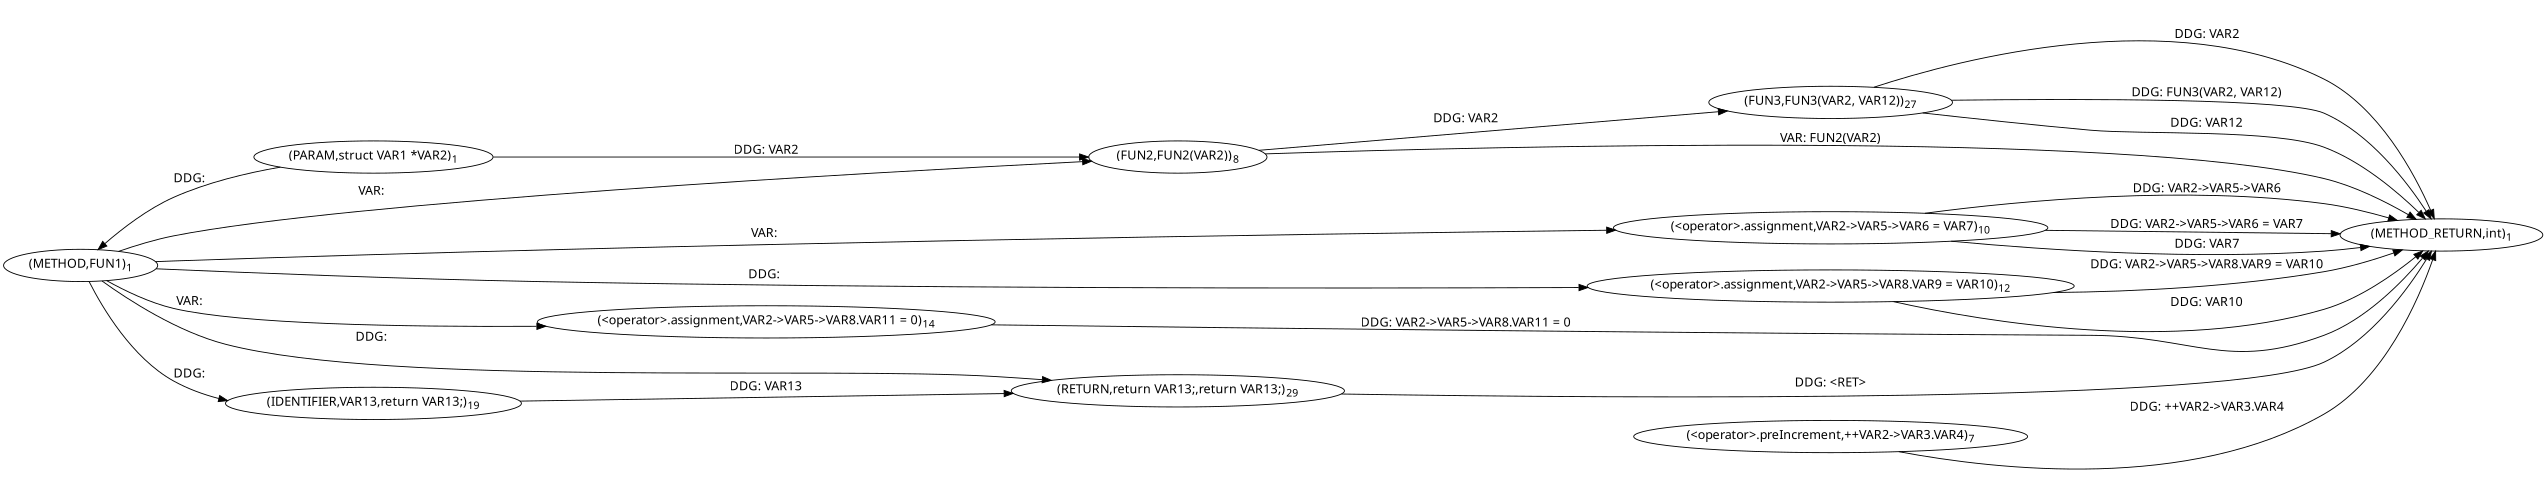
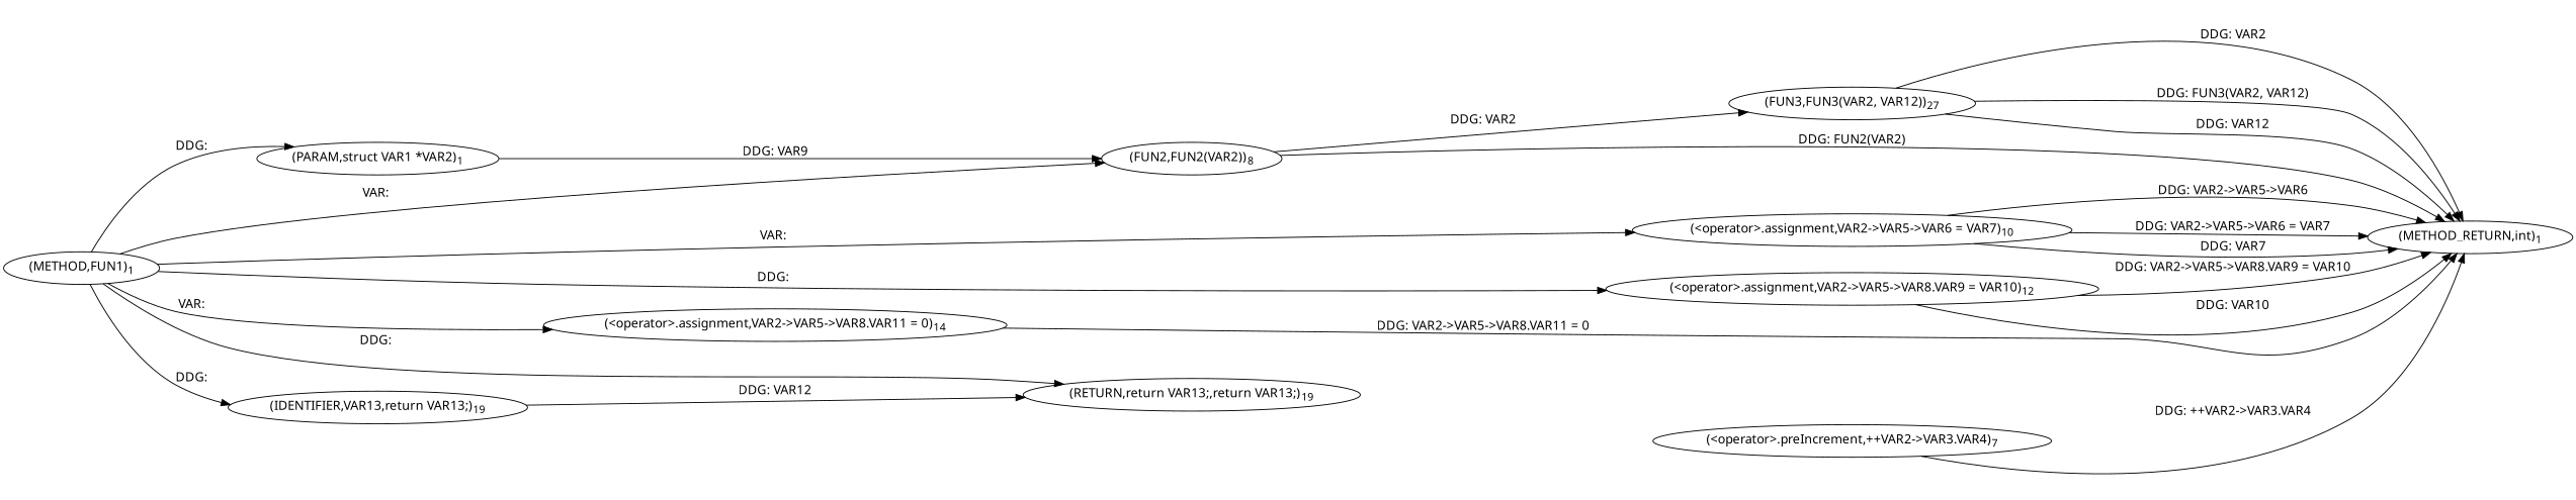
  digraph {
    fontname="Noto Sans"
    rankdir=LR
    node [fontname="Noto Sans"]
    edge [fontname="Noto Sans"]
    n1 [label=<(METHOD,FUN1)<SUB>1</SUB>>]
    n2 [label=<(PARAM,struct VAR1 *VAR2)<SUB>1</SUB>>]
    n3 [label=<(FUN2,FUN2(VAR2))<SUB>8</SUB>>]
    n4 [label=<(&lt;operator&gt;.assignment,VAR2-&gt;VAR5-&gt;VAR6 = VAR7)<SUB>10</SUB>>]
    n5 [label=<(&lt;operator&gt;.assignment,VAR2-&gt;VAR5-&gt;VAR8.VAR9 = VAR10)<SUB>12</SUB>>]
    n6 [label=<(&lt;operator&gt;.assignment,VAR2-&gt;VAR5-&gt;VAR8.VAR11 = 0)<SUB>14</SUB>>]
-   n7 [label=<(RETURN,return VAR13;,return VAR13;)<SUB>29</SUB>>]
+   n7 [label=<(RETURN,return VAR13;,return VAR13;)<SUB>19</SUB>>]
    n8 [label=<(IDENTIFIER,VAR13,return VAR13;)<SUB>19</SUB>>]
    n9 [label=<(FUN3,FUN3(VAR2, VAR12))<SUB>27</SUB>>]
    n10 [label=<(METHOD_RETURN,int)<SUB>1</SUB>>]
    n11 [label=<(&lt;operator&gt;.preIncrement,++VAR2-&gt;VAR3.VAR4)<SUB>7</SUB>>]
-   n2 -> n1 [label="DDG: "]
+   n1 -> n2 [label="DDG: "]
    n1 -> n3 [label="VAR: "]
    n1 -> n4 [label="VAR: "]
    n1 -> n5 [label="DDG: "]
    n1 -> n6 [label="VAR: "]
    n1 -> n7 [label="DDG: "]
    n1 -> n8 [label="DDG: "]
-   n2 -> n3 [label="DDG: VAR2"]
+   n2 -> n3 [label="DDG: VAR9"]
    n3 -> n9 [label="DDG: VAR2"]
-   n3 -> n10 [label="VAR: FUN2(VAR2)"]
+   n3 -> n10 [label="DDG: FUN2(VAR2)"]
    n4 -> n10 [label="DDG: VAR2-&gt;VAR5-&gt;VAR6"]
    n4 -> n10 [label="DDG: VAR2-&gt;VAR5-&gt;VAR6 = VAR7"]
    n4 -> n10 [label="DDG: VAR7"]
    n5 -> n10 [label="DDG: VAR2-&gt;VAR5-&gt;VAR8.VAR9 = VAR10"]
    n5 -> n10 [label="DDG: VAR10"]
    n6 -> n10 [label="DDG: VAR2-&gt;VAR5-&gt;VAR8.VAR11 = 0"]
-   n7 -> n10 [label="DDG: &lt;RET&gt;"]
-   n8 -> n7 [label="DDG: VAR13"]
+   n8 -> n7 [label="DDG: VAR12"]
    n9 -> n10 [label="DDG: VAR2"]
    n9 -> n10 [label="DDG: FUN3(VAR2, VAR12)"]
    n9 -> n10 [label="DDG: VAR12"]
    n11 -> n10 [label="DDG: ++VAR2-&gt;VAR3.VAR4"]
  }
